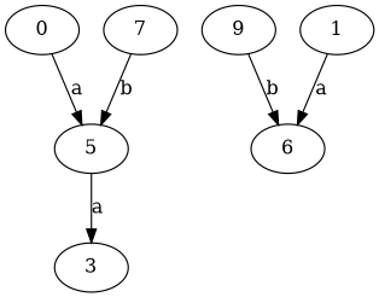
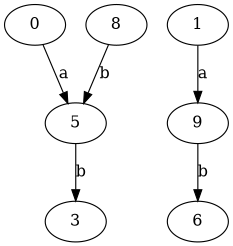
  strict digraph {
    0
    5
    3
    n4 [label=9]
    1
    6
-   7
+   7 [label=8]
    0 -> 5 [label=a]
-   5 -> 3 [label=a]
+   5 -> 3 [label=b]
    n4 -> 6 [label=b]
-   1 -> 6 [label=a]
+   1 -> n4 [label=a]
    7 -> 5 [label=b]
  }
